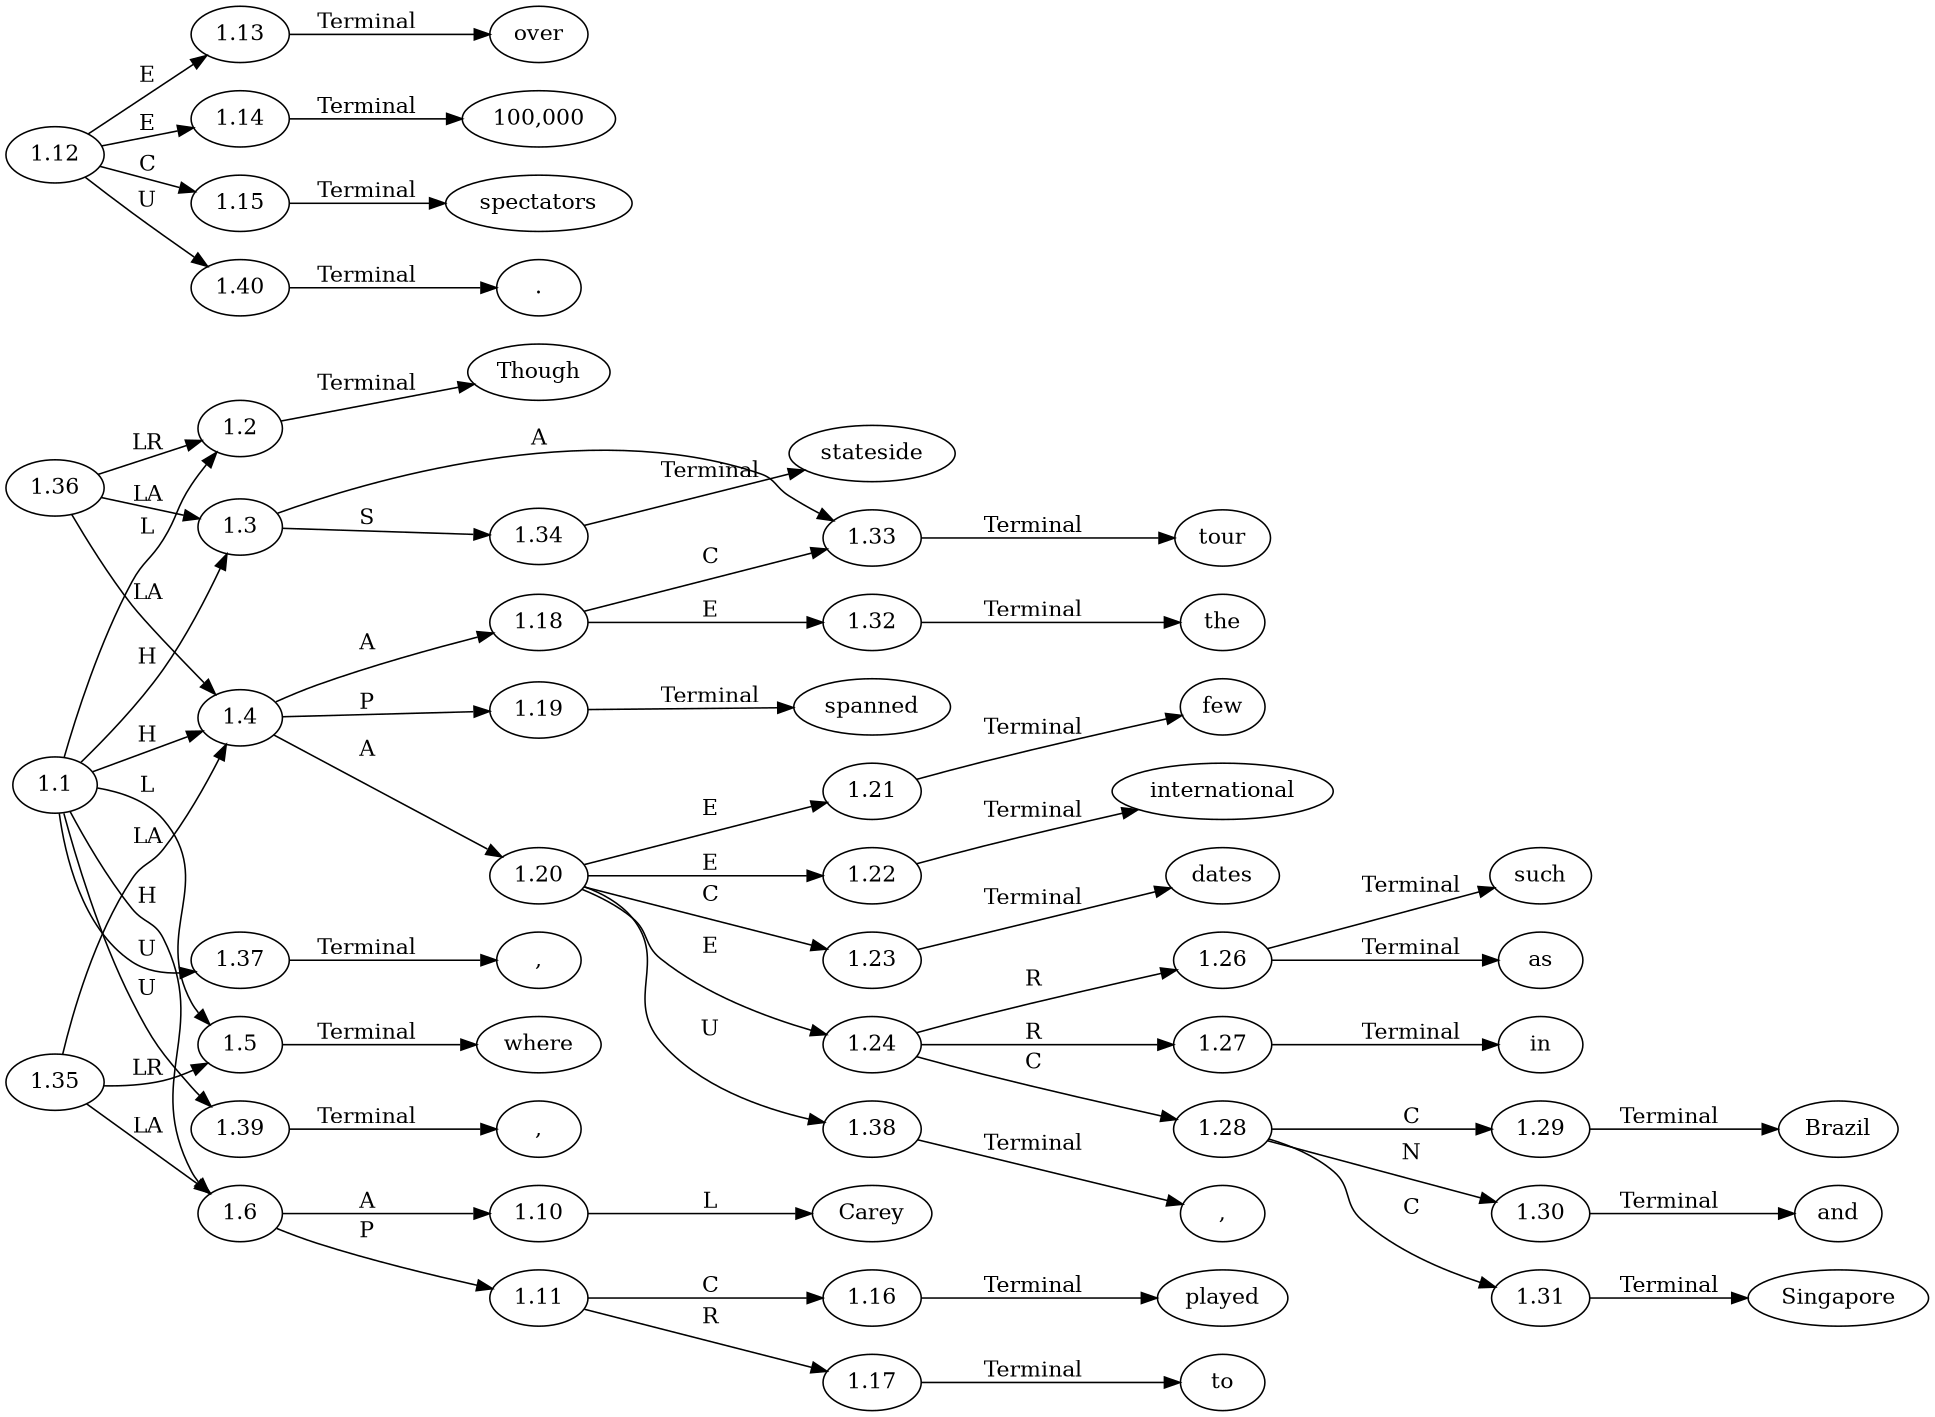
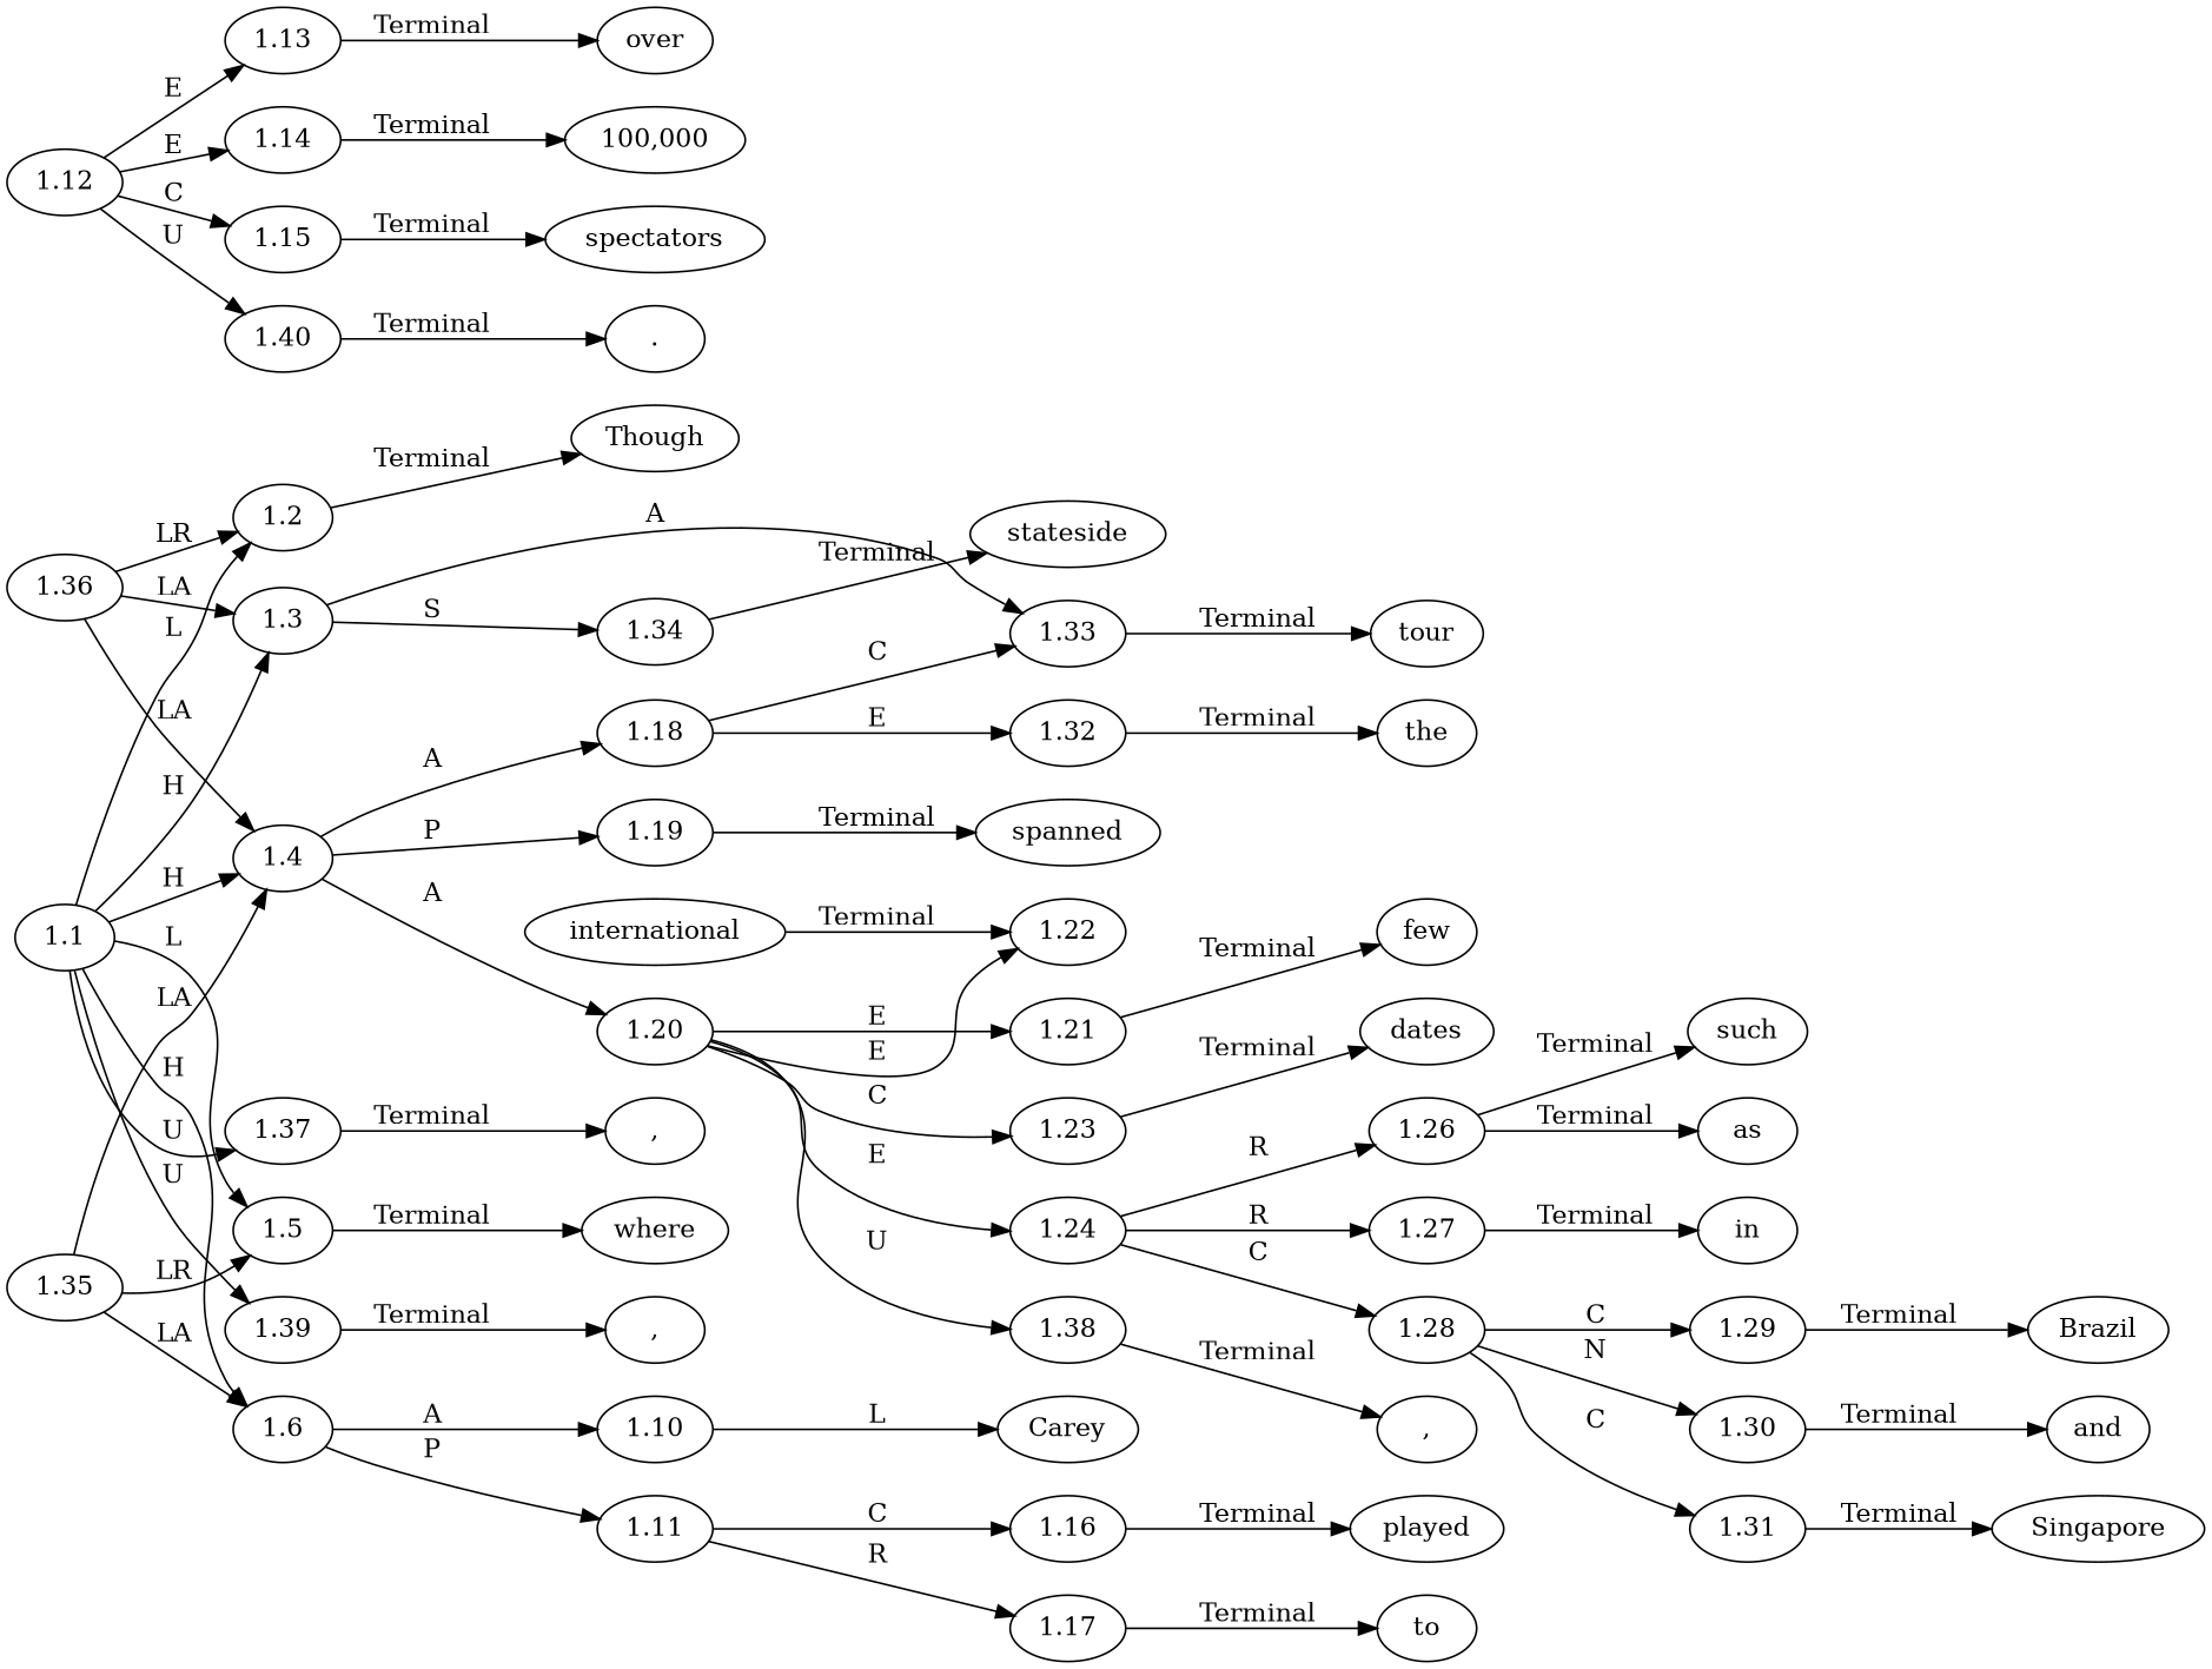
  digraph {
    rankdir=LR
    node [ordering=out]
    edge [ordering=out]
    n1 [label=Though]
    n2 [label=","]
    n3 [label=such]
    n4 [label=as]
    n5 [label=in]
    n6 [label=Brazil]
    n7 [label=and]
    n8 [label=Singapore]
    n9 [label=","]
    n10 [label=where]
    n11 [label=Carey]
    n12 [label=stateside]
    n13 [label=played]
    n14 [label=to]
    n15 [label=over]
    n16 [label="100,000"]
    n17 [label=spectators]
    n18 [label="."]
    n19 [label=","]
    n20 [label=the]
    n21 [label=tour]
    n22 [label=spanned]
    n23 [label=few]
    n24 [label=international]
    n25 [label=dates]
    n26 [label=1.1]
    n27 [label=1.2]
    n28 [label=1.3]
    n29 [label=1.4]
    n30 [label=1.5]
    n31 [label=1.6]
    n32 [label=1.37]
    n33 [label=1.39]
    n34 [label=1.33]
    n35 [label=1.34]
    n36 [label=1.18]
    n37 [label=1.19]
    n38 [label=1.20]
    n39 [label=1.10]
    n40 [label=1.11]
    n41 [label=1.32]
    n42 [label=1.21]
    n43 [label=1.22]
    n44 [label=1.23]
    n45 [label=1.24]
    n46 [label=1.38]
    n47 [label=1.16]
    n48 [label=1.17]
    n49 [label=1.12]
    n50 [label=1.13]
    n51 [label=1.14]
    n52 [label=1.15]
    n53 [label=1.40]
    n54 [label=1.26]
    n55 [label=1.27]
    n56 [label=1.28]
    n57 [label=1.29]
    n58 [label=1.30]
    n59 [label=1.31]
    n60 [label=1.35]
    n61 [label=1.36]
    n26 -> n27 [label=L]
    n26 -> n28 [label=H]
    n26 -> n29 [label=H]
    n26 -> n30 [label=L]
    n26 -> n31 [label=H]
    n26 -> n32 [label=U]
    n26 -> n33 [label=U]
    n27 -> n1 [label=Terminal]
    n28 -> n34 [label=A]
    n28 -> n35 [label=S]
    n29 -> n36 [label=A]
    n29 -> n37 [label=P]
    n29 -> n38 [label=A]
    n30 -> n10 [label=Terminal]
    n31 -> n39 [label=A]
    n31 -> n40 [label=P]
    n32 -> n19 [label=Terminal]
    n33 -> n9 [label=Terminal]
    n34 -> n21 [label=Terminal]
    n35 -> n12 [label=Terminal]
    n36 -> n34 [label=C]
    n36 -> n41 [label=E]
    n37 -> n22 [label=Terminal]
    n38 -> n42 [label=E]
    n38 -> n43 [label=E]
    n38 -> n44 [label=C]
    n38 -> n45 [label=E]
    n38 -> n46 [label=U]
    n39 -> n11 [label=L]
    n40 -> n47 [label=C]
    n40 -> n48 [label=R]
    n41 -> n20 [label=Terminal]
    n42 -> n23 [label=Terminal]
-   n43 -> n24 [label=Terminal]
+   n24 -> n43 [label=Terminal]
    n44 -> n25 [label=Terminal]
    n45 -> n54 [label=R]
    n45 -> n55 [label=R]
    n45 -> n56 [label=C]
    n46 -> n2 [label=Terminal]
    n47 -> n13 [label=Terminal]
    n48 -> n14 [label=Terminal]
    n49 -> n50 [label=E]
    n49 -> n51 [label=E]
    n49 -> n52 [label=C]
    n49 -> n53 [label=U]
    n50 -> n15 [label=Terminal]
    n51 -> n16 [label=Terminal]
    n52 -> n17 [label=Terminal]
    n53 -> n18 [label=Terminal]
    n54 -> n3 [label=Terminal]
    n54 -> n4 [label=Terminal]
    n55 -> n5 [label=Terminal]
    n56 -> n57 [label=C]
    n56 -> n58 [label=N]
    n56 -> n59 [label=C]
    n57 -> n6 [label=Terminal]
    n58 -> n7 [label=Terminal]
    n59 -> n8 [label=Terminal]
    n60 -> n29 [label=LA]
    n60 -> n30 [label=LR]
    n60 -> n31 [label=LA]
    n61 -> n27 [label=LR]
    n61 -> n28 [label=LA]
    n61 -> n29 [label=LA]
  }
